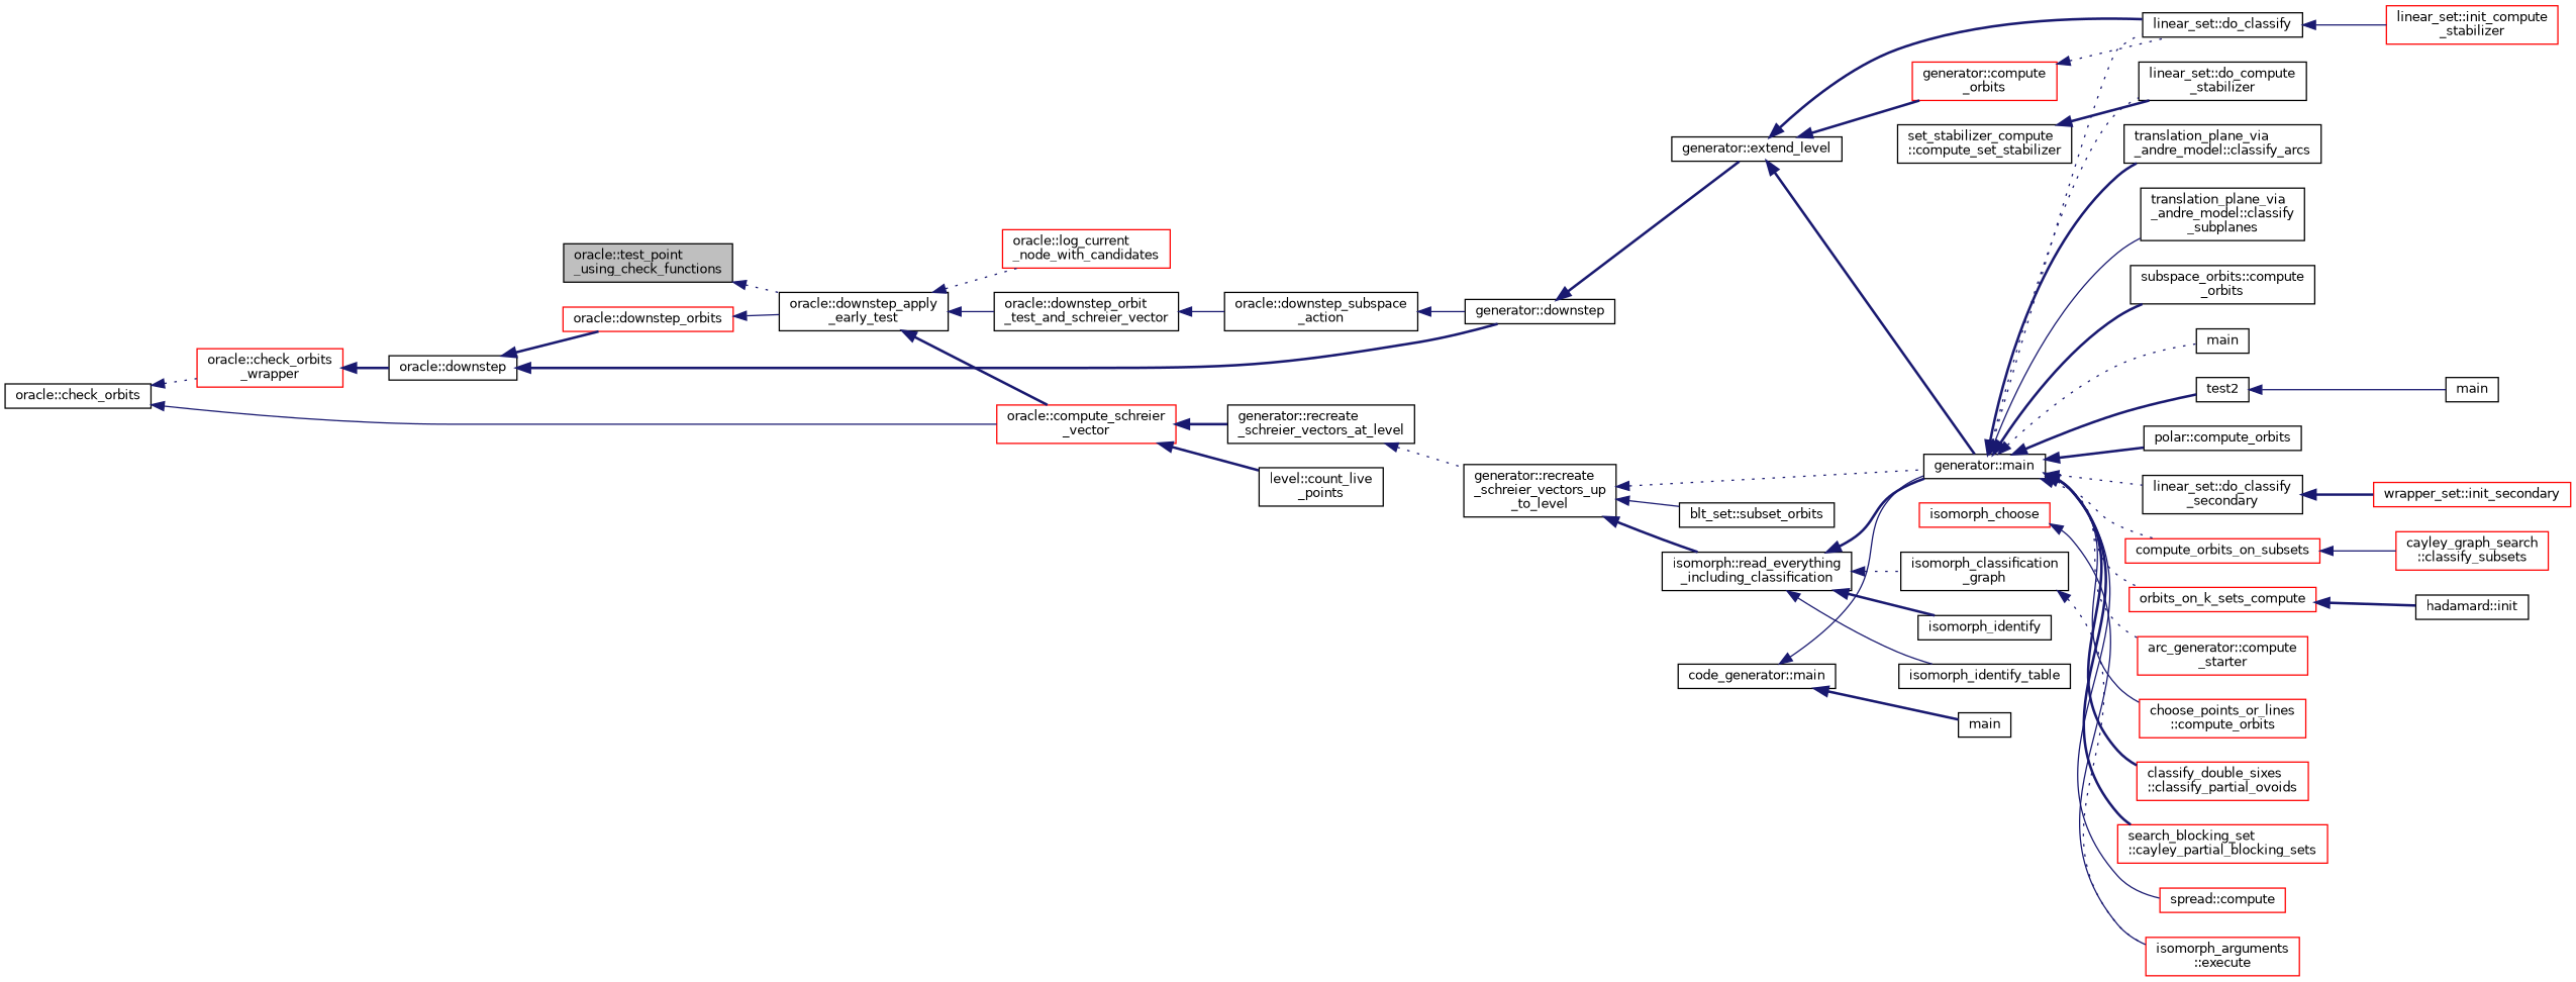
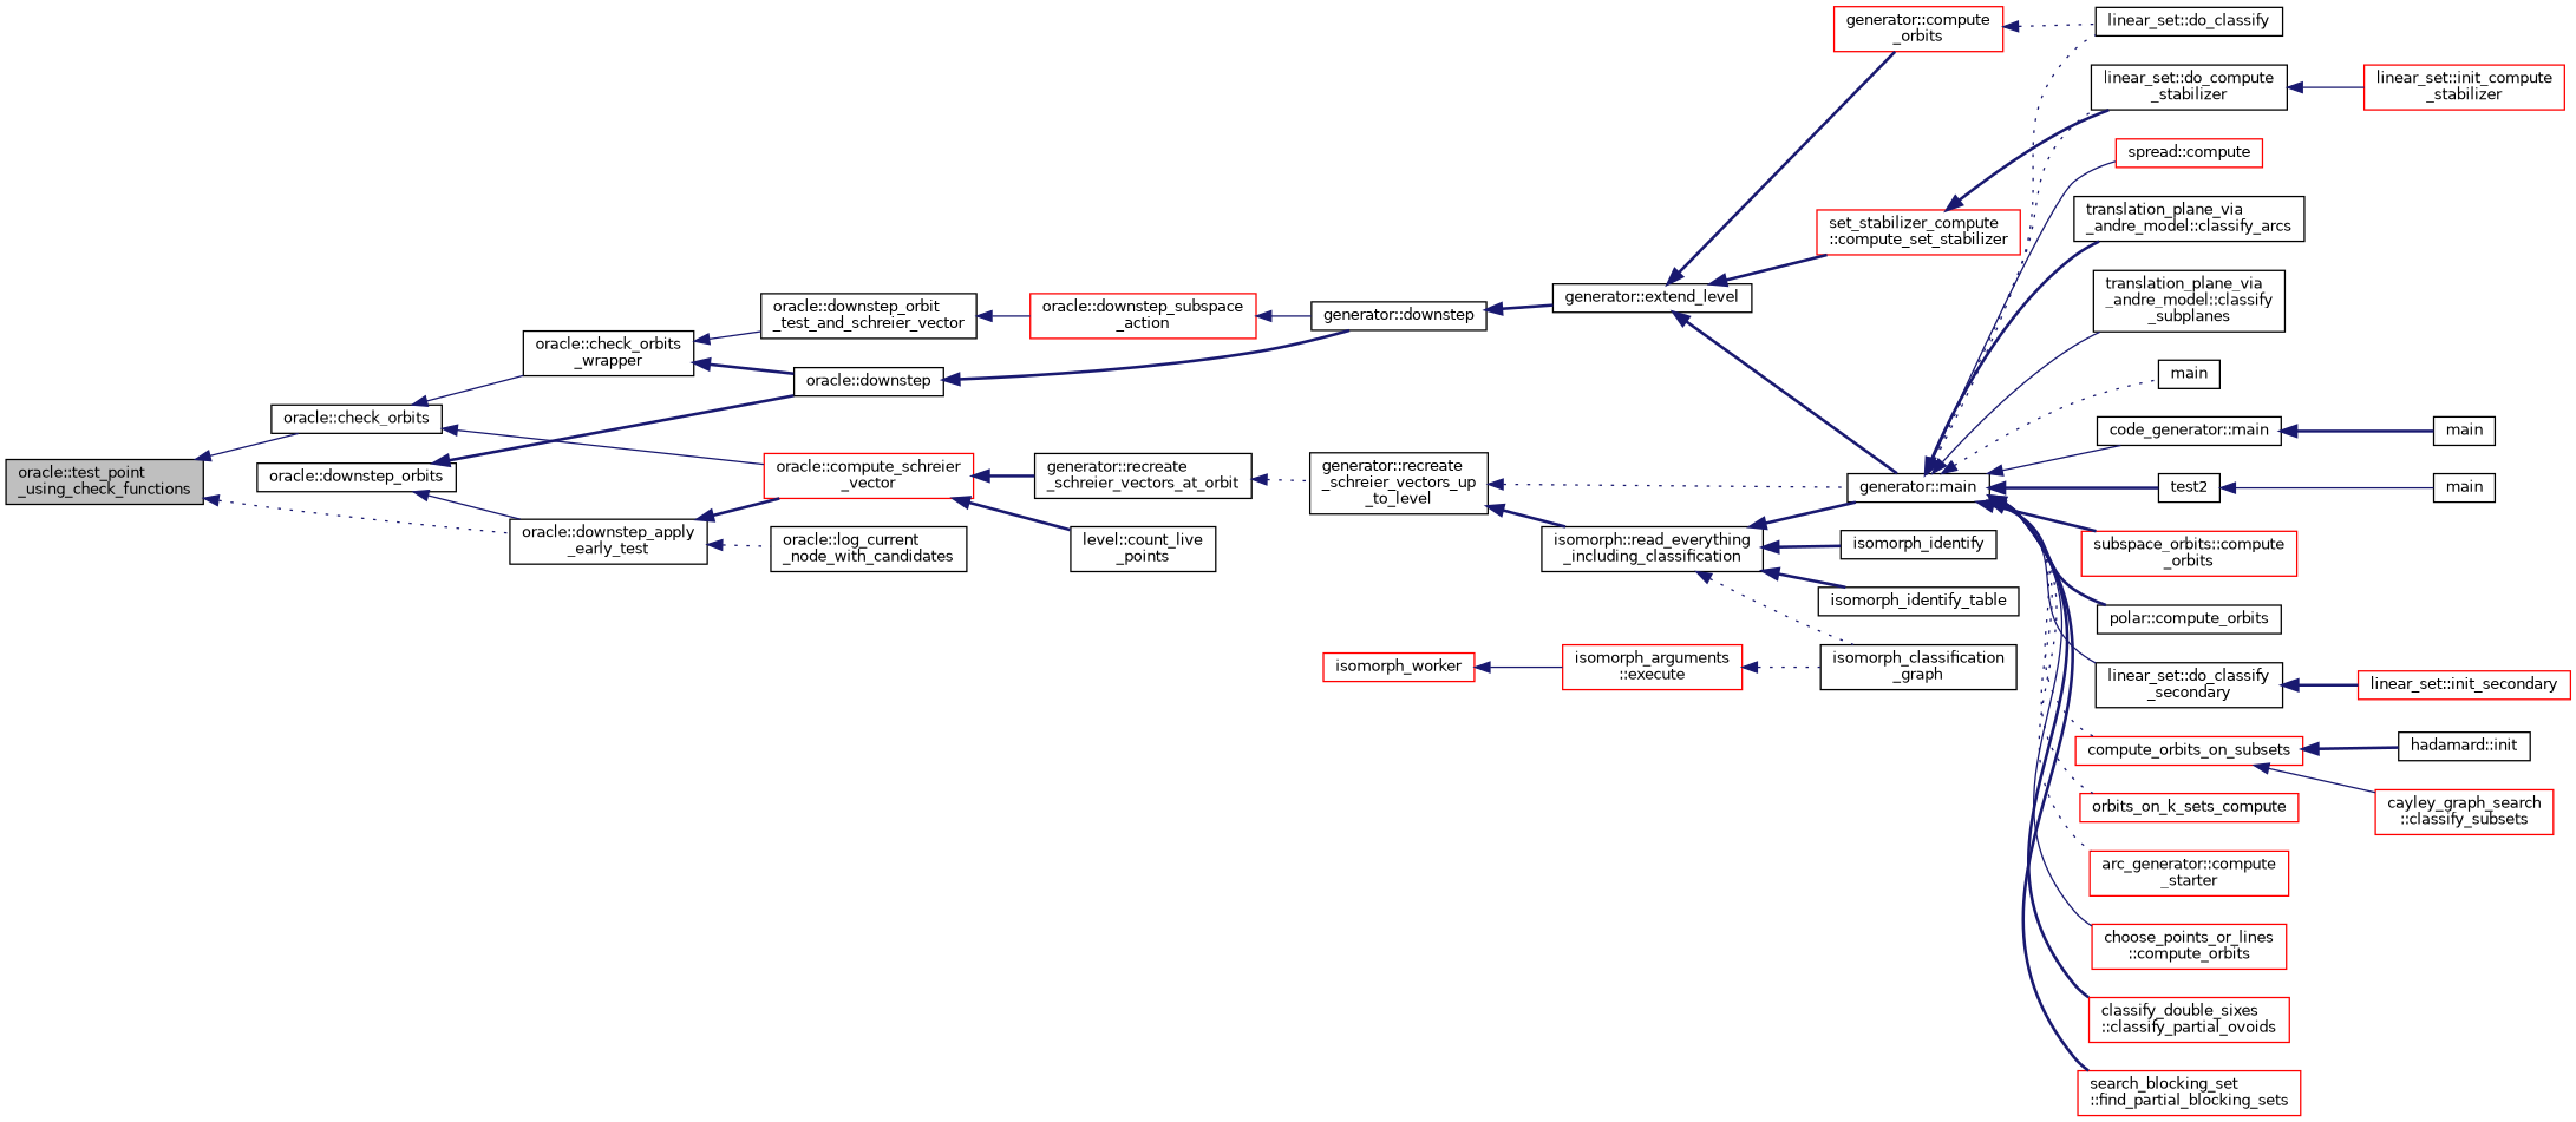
  digraph {
    rankdir=LR
    node [color=black fillcolor=white fontname=Helvetica fontsize=10 shape=record style=filled]
    edge [color=midnightblue dir=back fontname=Helvetica fontsize=10 labelfontname=Helvetica labelfontsize=10 style=bold]
    n1 [fillcolor=grey75 fontcolor=black height=0.2 label="oracle::test_point\l_using_check_functions" width=0.4]
    n2 [height=0.2 label="oracle::downstep_apply\l_early_test" width=0.4]
    n3 [height=0.2 label="oracle::check_orbits" width=0.4]
-   n4 [color=red height=0.2 label="oracle::log_current\l_node_with_candidates" width=0.4]
+   n4 [height=0.2 label="oracle::log_current\l_node_with_candidates" width=0.4]
    n5 [color=red height=0.2 label="oracle::compute_schreier\l_vector" width=0.4]
-   n6 [color=red height=0.2 label="oracle::check_orbits\l_wrapper" width=0.4]
-   n7 [height=0.2 label="generator::recreate\l_schreier_vectors_at_level" width=0.4]
+   n6 [height=0.2 label="oracle::check_orbits\l_wrapper" width=0.4]
+   n7 [height=0.2 label="generator::recreate\l_schreier_vectors_at_orbit" width=0.4]
    n8 [height=0.2 label="level::count_live\l_points" width=0.4]
-   n9 [color=red height=0.2 label="oracle::downstep_orbits" width=0.4]
+   n9 [height=0.2 label="oracle::downstep_orbits" width=0.4]
    n10 [height=0.2 label="oracle::downstep" width=0.4]
    n11 [height=0.2 label="generator::recreate\l_schreier_vectors_up\l_to_level" width=0.4]
-   n12 [height=0.2 label="blt_set::subset_orbits" width=0.4]
    n13 [height=0.2 label="generator::main" width=0.4]
    n14 [height=0.2 label="isomorph::read_everything\l_including_classification" width=0.4]
    n15 [height=0.2 label=main width=0.4]
    n16 [height=0.2 label="code_generator::main" width=0.4]
    n17 [height=0.2 label=test2 width=0.4]
    n18 [height=0.2 label="polar::compute_orbits" width=0.4]
    n19 [height=0.2 label="linear_set::do_classify" width=0.4]
    n20 [height=0.2 label="linear_set::do_classify\l_secondary" width=0.4]
    n21 [height=0.2 label="linear_set::do_compute\l_stabilizer" width=0.4]
    n22 [color=red height=0.2 label=compute_orbits_on_subsets width=0.4]
    n23 [color=red height=0.2 label=orbits_on_k_sets_compute width=0.4]
    n24 [color=red height=0.2 label="arc_generator::compute\l_starter" width=0.4]
    n25 [color=red height=0.2 label="choose_points_or_lines\l::compute_orbits" width=0.4]
    n26 [color=red height=0.2 label="classify_double_sixes\l::classify_partial_ovoids" width=0.4]
-   n27 [color=red height=0.2 label="search_blocking_set\l::cayley_partial_blocking_sets" width=0.4]
+   n27 [color=red height=0.2 label="search_blocking_set\l::find_partial_blocking_sets" width=0.4]
    n28 [color=red height=0.2 label="spread::compute" width=0.4]
    n29 [height=0.2 label="translation_plane_via\l_andre_model::classify_arcs" width=0.4]
    n30 [height=0.2 label="translation_plane_via\l_andre_model::classify\l_subplanes" width=0.4]
-   n31 [height=0.2 label="subspace_orbits::compute\l_orbits" width=0.4]
+   n31 [color=red height=0.2 label="subspace_orbits::compute\l_orbits" width=0.4]
    n32 [height=0.2 label="isomorph_classification\l_graph" width=0.4]
    n33 [height=0.2 label=isomorph_identify width=0.4]
    n34 [height=0.2 label=isomorph_identify_table width=0.4]
    n35 [height=0.2 label=main width=0.4]
    n36 [height=0.2 label=main width=0.4]
-   n37 [color=red height=0.2 label="wrapper_set::init_secondary" width=0.4]
+   n37 [color=red height=0.2 label="linear_set::init_secondary" width=0.4]
    n38 [color=red height=0.2 label="linear_set::init_compute\l_stabilizer" width=0.4]
    n39 [color=red height=0.2 label="cayley_graph_search\l::classify_subsets" width=0.4]
    n40 [height=0.2 label="hadamard::init" width=0.4]
    n41 [color=red height=0.2 label="isomorph_arguments\l::execute" width=0.4]
-   n42 [color=red height=0.2 label=isomorph_choose width=0.4]
+   n42 [color=red height=0.2 label=isomorph_worker width=0.4]
    n43 [height=0.2 label="generator::downstep" width=0.4]
    n44 [height=0.2 label="generator::extend_level" width=0.4]
-   n45 [height=0.2 label="set_stabilizer_compute\l::compute_set_stabilizer" width=0.4]
+   n45 [color=red height=0.2 label="set_stabilizer_compute\l::compute_set_stabilizer" width=0.4]
    n46 [color=red height=0.2 label="generator::compute\l_orbits" width=0.4]
    n47 [height=0.2 label="oracle::downstep_orbit\l_test_and_schreier_vector" width=0.4]
-   n48 [height=0.2 label="oracle::downstep_subspace\l_action" width=0.4]
+   n48 [color=red height=0.2 label="oracle::downstep_subspace\l_action" width=0.4]
    n1 -> n2 [style=dotted]
+   n1 -> n3 [style=solid]
    n2 -> n4 [style=dotted]
    n2 -> n5
    n3 -> n5 [style=solid]
-   n3 -> n6 [style=dotted]
+   n3 -> n6 [style=solid]
    n5 -> n7
    n5 -> n8
    n6 -> n10
-   n2 -> n47 [style=solid]
+   n6 -> n47 [style=solid]
    n7 -> n11 [style=dotted]
    n9 -> n2 [style=solid]
-   n10 -> n9
+   n9 -> n10
    n10 -> n43
-   n11 -> n12 [style=solid]
    n11 -> n13 [style=dotted]
    n11 -> n14
    n13 -> n15 [style=dotted]
-   n16 -> n13 [style=solid]
+   n13 -> n16 [style=solid]
    n13 -> n17
    n13 -> n18
    n13 -> n19 [style=dotted]
-   n13 -> n20 [style=dotted]
+   n13 -> n20 [style=solid]
    n13 -> n21 [style=dotted]
    n13 -> n22 [style=dotted]
    n13 -> n23 [style=dotted]
    n13 -> n24 [style=dotted]
    n13 -> n25 [style=solid]
    n13 -> n26
    n13 -> n27
    n13 -> n28 [style=solid]
    n13 -> n29
    n13 -> n30 [style=solid]
    n13 -> n31
    n14 -> n13
    n14 -> n32 [style=dotted]
    n14 -> n33
-   n14 -> n34 [style=solid]
+   n14 -> n34
    n16 -> n35
    n17 -> n36 [style=solid]
    n20 -> n37
-   n19 -> n38 [style=solid]
+   n21 -> n38 [style=solid]
    n22 -> n39 [style=solid]
-   n23 -> n40
-   n32 -> n41 [style=dotted]
+   n22 -> n40
+   n41 -> n32 [style=dotted]
    n42 -> n41 [style=solid]
    n43 -> n44
    n44 -> n13
-   n44 -> n19
+   n44 -> n45
    n44 -> n46
    n45 -> n21
    n46 -> n19 [style=dotted]
    n47 -> n48 [style=solid]
    n48 -> n43 [style=solid]
  }
